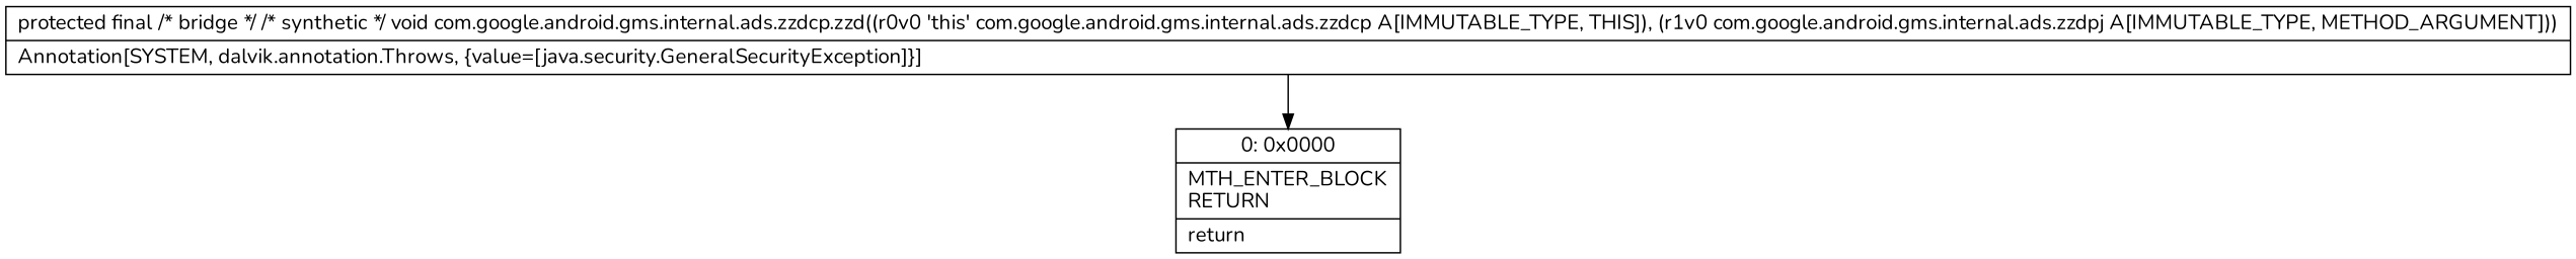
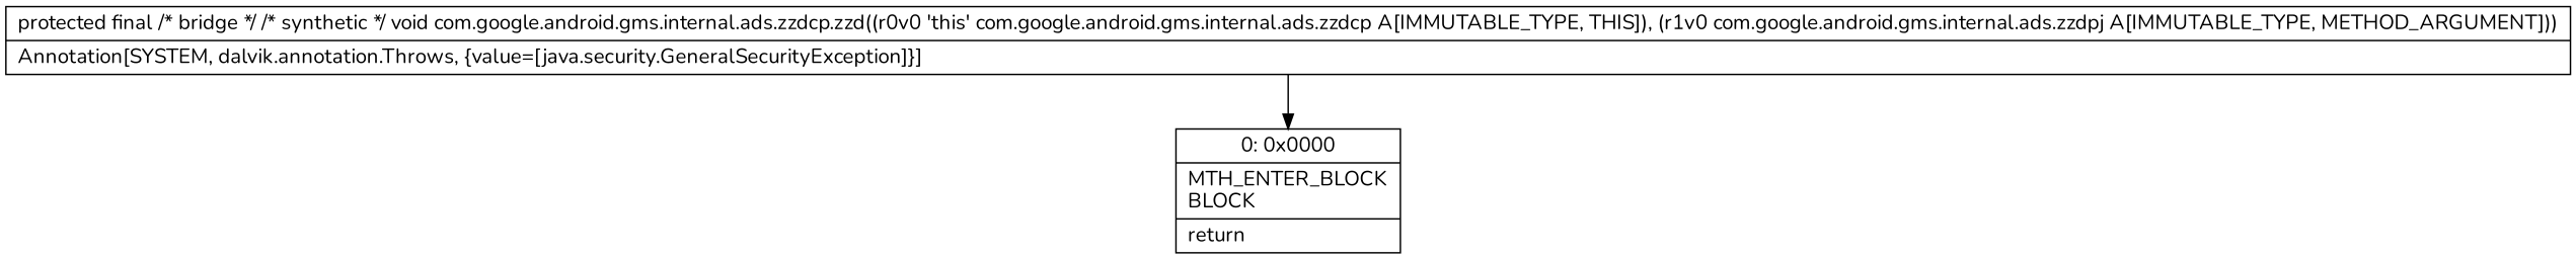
  digraph {
    fontname=Nunito
    node [shape=record fontname=Nunito]
-   n1 [label="{0\:\ 0x0000|MTH_ENTER_BLOCK\lRETURN\l|return\l}"]
+   n1 [label="{0\:\ 0x0000|MTH_ENTER_BLOCK\lBLOCK\l|return\l}"]
    n2 [label="{protected final \/* bridge *\/ \/* synthetic *\/ void com.google.android.gms.internal.ads.zzdcp.zzd((r0v0 'this' com.google.android.gms.internal.ads.zzdcp A[IMMUTABLE_TYPE, THIS]), (r1v0 com.google.android.gms.internal.ads.zzdpj A[IMMUTABLE_TYPE, METHOD_ARGUMENT]))  | Annotation[SYSTEM, dalvik.annotation.Throws, \{value=[java.security.GeneralSecurityException]\}]\l}"]
    n2 -> n1 [fontname=Nunito]
  }
